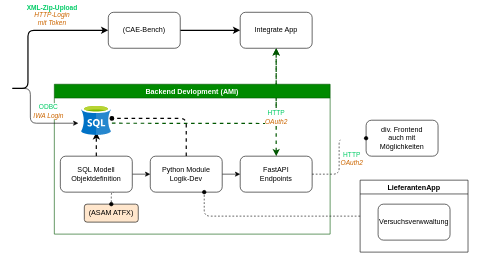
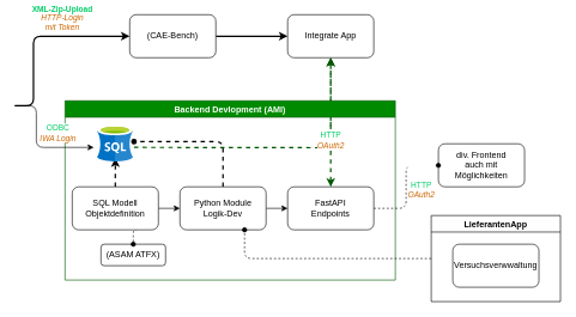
  <mxCell id="0" />
  <mxCell id="1" parent="0" />
  <mxCell id="2" value="&lt;b&gt;&lt;font color=&quot;#00cc66&quot;&gt;XML-Zip-Upload&lt;br&gt;&lt;/font&gt;&lt;/b&gt;&lt;i&gt;&lt;font color=&quot;#cc6600&quot;&gt;HTTP-Login&lt;br&gt;mit Token&lt;/font&gt;&lt;/i&gt;" style="edgeStyle=orthogonalEdgeStyle;html=1;entryX=0;entryY=0.5;entryDx=0;entryDy=0;strokeWidth=2;" parent="1" edge="1"><mxGeometry x="0.269" y="25" relative="1" as="geometry"><mxPoint x="20" y="147" as="sourcePoint" /><Array as="points"><mxPoint x="46" y="147" /><mxPoint x="46" y="50" /></Array><mxPoint x="180" y="50" as="targetPoint" /><mxPoint as="offset" /></mxGeometry></mxCell>
  <mxCell id="3" style="edgeStyle=orthogonalEdgeStyle;html=1;dashed=1;entryX=0.5;entryY=1;entryDx=0;entryDy=0;fillColor=#008a00;strokeColor=#005700;strokeWidth=2;" parent="1" target="6" edge="1"><mxGeometry relative="1" as="geometry"><mxPoint x="340" y="80" as="targetPoint" /><mxPoint x="186" y="205" as="sourcePoint" /></mxGeometry></mxCell>
  <mxCell id="4" style="edgeStyle=orthogonalEdgeStyle;html=1;entryX=0;entryY=0.5;entryDx=0;entryDy=0;strokeWidth=2;" parent="1" source="5" target="6" edge="1"><mxGeometry relative="1" as="geometry" /></mxCell>
  <mxCell id="5" value="(CAE-Bench)" style="rounded=1;whiteSpace=wrap;html=1;" parent="1" vertex="1"><mxGeometry x="180" y="20" width="120" height="60" as="geometry" /></mxCell>
  <mxCell id="6" value="Integrate App" style="rounded=1;whiteSpace=wrap;html=1;" parent="1" vertex="1"><mxGeometry x="400" y="20" width="120" height="60" as="geometry" /></mxCell>
  <mxCell id="7" value="&lt;font color=&quot;#00cc66&quot;&gt;HTTP&lt;/font&gt;&lt;br&gt;&lt;i&gt;&lt;font color=&quot;#cc6600&quot;&gt;OAuth2&lt;/font&gt;&lt;/i&gt;" style="edgeStyle=orthogonalEdgeStyle;html=1;entryX=0.5;entryY=1;entryDx=0;entryDy=0;dashed=1;fillColor=#008a00;strokeColor=#005700;strokeWidth=2;exitX=0.5;exitY=0;exitDx=0;exitDy=0;startArrow=classic;startFill=1;" parent="1" source="13" target="6" edge="1"><mxGeometry x="-0.278" relative="1" as="geometry"><mxPoint x="460" y="240" as="sourcePoint" /><mxPoint as="offset" /></mxGeometry></mxCell>
  <mxCell id="8" value="Backend Devlopment (AMI)" style="swimlane;fillColor=#008a00;fontColor=#ffffff;strokeColor=#005700;" parent="1" vertex="1"><mxGeometry x="90" y="140" width="460" height="250" as="geometry" /></mxCell>
  <mxCell id="9" style="edgeStyle=orthogonalEdgeStyle;html=1;entryX=0;entryY=0.5;entryDx=0;entryDy=0;exitX=1;exitY=0.5;exitDx=0;exitDy=0;" parent="8" source="15" target="17" edge="1"><mxGeometry relative="1" as="geometry"><mxPoint x="130" y="130" as="sourcePoint" /><mxPoint x="160" y="130" as="targetPoint" /></mxGeometry></mxCell>
  <mxCell id="10" style="edgeStyle=orthogonalEdgeStyle;html=1;exitX=1;exitY=0.5;exitDx=0;exitDy=0;entryX=0;entryY=0.5;entryDx=0;entryDy=0;" parent="8" source="17" target="13" edge="1"><mxGeometry relative="1" as="geometry"><mxPoint x="280" y="130" as="sourcePoint" /><mxPoint x="310" y="130" as="targetPoint" /></mxGeometry></mxCell>
- <mxCell id="11" value="(ASAM ATFX)" style="rounded=1;whiteSpace=wrap;html=1;fillColor=#ffe6cc;" parent="8" vertex="1"><mxGeometry x="50" y="200" width="90" height="30" as="geometry" /></mxCell>
+ <mxCell id="11" value="(ASAM ATFX)" style="rounded=1;whiteSpace=wrap;html=1;" parent="8" vertex="1"><mxGeometry x="50" y="200" width="90" height="30" as="geometry" /></mxCell>
  <mxCell id="12" style="edgeStyle=orthogonalEdgeStyle;html=1;dashed=1;endArrow=oval;endFill=1;exitX=0.75;exitY=1;exitDx=0;exitDy=0;" parent="8" target="11" edge="1"><mxGeometry relative="1" as="geometry"><mxPoint x="100" y="160" as="sourcePoint" /></mxGeometry></mxCell>
  <mxCell id="13" value="FastAPI&lt;br&gt;Endpoints" style="rounded=1;whiteSpace=wrap;html=1;" parent="8" vertex="1"><mxGeometry x="310" y="120" width="120" height="60" as="geometry" /></mxCell>
  <mxCell id="14" style="edgeStyle=orthogonalEdgeStyle;html=1;dashed=1;exitX=0.5;exitY=0;exitDx=0;exitDy=0;strokeWidth=2;" parent="8" source="15" edge="1"><mxGeometry relative="1" as="geometry"><mxPoint x="70" y="100" as="sourcePoint" /><mxPoint x="70.1" y="80" as="targetPoint" /></mxGeometry></mxCell>
  <mxCell id="15" value="SQL Modell&lt;br&gt;Objektdefinition" style="rounded=1;whiteSpace=wrap;html=1;" parent="8" vertex="1"><mxGeometry x="10" y="120" width="120" height="60" as="geometry" /></mxCell>
  <mxCell id="16" style="edgeStyle=orthogonalEdgeStyle;html=1;dashed=1;endArrow=oval;endFill=1;strokeWidth=2;" parent="8" source="17" edge="1"><mxGeometry relative="1" as="geometry"><Array as="points"><mxPoint x="220" y="57" /></Array><mxPoint x="96" y="57" as="targetPoint" /></mxGeometry></mxCell>
  <mxCell id="17" value="Python Module&lt;br&gt;Logik-Dev" style="rounded=1;whiteSpace=wrap;html=1;" parent="8" vertex="1"><mxGeometry x="160" y="120" width="120" height="60" as="geometry" /></mxCell>
  <mxCell id="18" value="" style="sketch=0;aspect=fixed;html=1;points=[];align=center;image;fontSize=12;image=img/lib/mscae/dep/SQL_Server_Stretch_DB.svg;" vertex="1" parent="8"><mxGeometry x="45" y="35" width="50" height="50" as="geometry" /></mxCell>
  <mxCell id="19" value="div. Frontend&lt;br&gt;auch mit Möglichkeiten" style="rounded=1;whiteSpace=wrap;html=1;" parent="1" vertex="1"><mxGeometry x="610" y="200" width="120" height="60" as="geometry" /></mxCell>
  <mxCell id="20" value="&#10;&#10;&lt;font color=&quot;#00cc66&quot; style=&quot;font-family: helvetica; font-size: 11px; font-style: normal; font-weight: 400; letter-spacing: normal; text-align: center; text-indent: 0px; text-transform: none; word-spacing: 0px;&quot;&gt;HTTP&lt;/font&gt;&lt;br style=&quot;color: rgb(240, 240, 240); font-family: helvetica; font-size: 11px; font-style: normal; font-weight: 400; letter-spacing: normal; text-align: center; text-indent: 0px; text-transform: none; word-spacing: 0px;&quot;&gt;&lt;i style=&quot;color: rgb(240, 240, 240); font-family: helvetica; font-size: 11px; font-weight: 400; letter-spacing: normal; text-align: center; text-indent: 0px; text-transform: none; word-spacing: 0px;&quot;&gt;&lt;font color=&quot;#cc6600&quot;&gt;OAuth2&lt;/font&gt;&lt;/i&gt;&#10;&#10;" style="edgeStyle=orthogonalEdgeStyle;html=1;dashed=1;endArrow=oval;endFill=1;" parent="1" source="13" target="19" edge="1"><mxGeometry x="-0.067" y="-21" relative="1" as="geometry"><mxPoint as="offset" /></mxGeometry></mxCell>
  <mxCell id="21" style="edgeStyle=orthogonalEdgeStyle;html=1;dashed=1;endArrow=oval;endFill=1;strokeWidth=1;entryX=0.75;entryY=1;entryDx=0;entryDy=0;" parent="1" source="22" target="17" edge="1"><mxGeometry relative="1" as="geometry" /></mxCell>
  <mxCell id="22" value="LieferantenApp" style="swimlane;" parent="1" vertex="1"><mxGeometry x="600" y="300" width="180" height="120" as="geometry" /></mxCell>
  <mxCell id="23" value="Versuchsverwwaltung" style="rounded=1;whiteSpace=wrap;html=1;" parent="22" vertex="1"><mxGeometry x="30" y="40" width="120" height="60" as="geometry" /></mxCell>
  <mxCell id="24" style="edgeStyle=orthogonalEdgeStyle;html=1;" edge="1" parent="1"><mxGeometry relative="1" as="geometry"><mxPoint x="130" y="205" as="targetPoint" /><mxPoint x="20" y="147" as="sourcePoint" /><Array as="points"><mxPoint x="50" y="147" /><mxPoint x="50" y="205" /><mxPoint x="130" y="205" /></Array></mxGeometry></mxCell>
  <mxCell id="25" value="&lt;font color=&quot;#00cc66&quot;&gt;ODBC&lt;/font&gt;&lt;br&gt;&lt;i&gt;&lt;font color=&quot;#cc6600&quot;&gt;IWA Login&lt;/font&gt;&lt;/i&gt;" style="edgeLabel;html=1;align=center;verticalAlign=middle;resizable=0;points=[];" vertex="1" connectable="0" parent="24"><mxGeometry x="0.275" y="1" relative="1" as="geometry"><mxPoint x="10" y="-20" as="offset" /></mxGeometry></mxCell>
